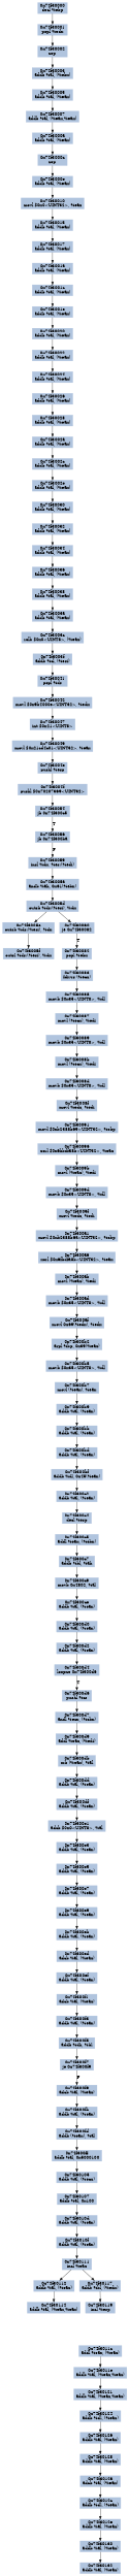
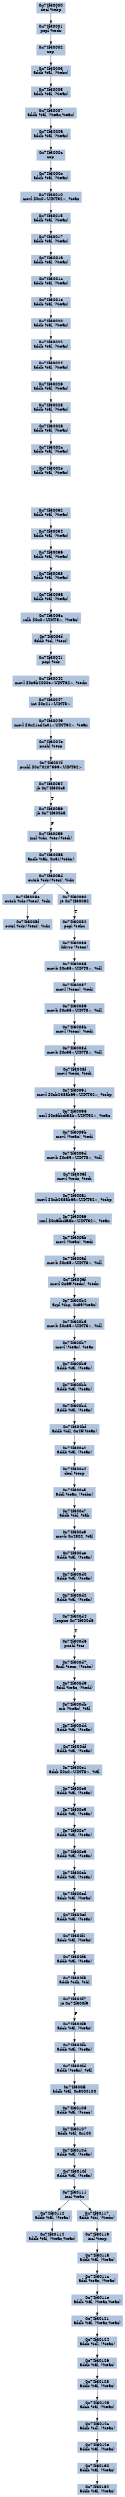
  digraph {
    node [color=lightsteelblue fillcolor=lightsteelblue shape=rectangle style=filled]
    edge [color="#000000"]
    n1 [label="0x74f30000\ndecl %ebp"]
    n2 [label="0x74f30001\npopl %edx"]
    n3 [label="0x74f30002\nnop "]
    n4 [label="0x74f30003\naddb %al, (%ebx)"]
    n5 [label="0x74f30005\naddb %al, (%eax)"]
    n6 [label="0x74f30007\naddb %al, (%eax,%eax)"]
    n7 [label="0x74f3000a\naddb %al, (%eax)"]
    n8 [label="0x74f3000c\nnop "]
    n9 [label="0x74f3000e\naddb %al, (%eax)"]
    n10 [label="0x74f30010\nmovl $0x0<UINT32>, %eax"]
    n11 [label="0x74f30015\naddb %al, (%eax)"]
    n12 [label="0x74f30017\naddb %al, (%eax)"]
    n13 [label="0x74f3001a\naddb %al, (%eax)"]
    n14 [label="0x74f3001c\naddb %al, (%eax)"]
    n15 [label="0x74f3001e\naddb %al, (%eax)"]
    n16 [label="0x74f30020\naddb %al, (%eax)"]
    n17 [label="0x74f30022\naddb %al, (%eax)"]
    n18 [label="0x74f30024\naddb %al, (%eax)"]
    n19 [label="0x74f30026\naddb %al, (%eax)"]
    n20 [label="0x74f30028\naddb %al, (%eax)"]
    n21 [label="0x74f3002a\naddb %al, (%eax)"]
    n22 [label="0x74f3002c\naddb %al, (%eax)"]
    n23 [label="0x74f3002e\naddb %al, (%eax)"]
-   n24 [label="0x74f30030\naddb %al, (%eax)"]
    n25 [label="0x74f30032\naddb %al, (%eax)"]
    n26 [label="0x74f30034\naddb %al, (%eax)"]
    n27 [label="0x74f30036\naddb %al, (%eax)"]
    n28 [label="0x74f30038\naddb %al, (%eax)"]
    n29 [label="0x74f3003a\naddb %al, (%eax)"]
    n30 [label="0x74f3003c\nrolb $0x0<UINT8>, (%eax)"]
    n31 [label="0x74f3003f\naddb %cl, (%esi)"]
    n32 [label="0x74f30041\npopl %ds"]
    n33 [label="0x74f30042\nmovl $0x9b4000e<UINT32>, %edx"]
    n34 [label="0x74f30047\nint $0x21<UINT8>"]
    n35 [label="0x74f30049\nmovl $0x21cd4c01<UINT32>, %eax"]
    n36 [label="0x74f3004e\npushl %esp"]
    n37 [label="0x74f3004f\npushl $0x70207369<UINT32>"]
    n38 [label="0x74f30054\njb 0x74f300c5"]
    n39 [label="0x74f30056\njb 0x74f300ba"]
    n40 [label="0x74f30059\ninsl %dx, %es:(%edi)"]
    n41 [label="0x74f3005a\nandb %ah, 0x61(%ebx)"]
    n42 [label="0x74f3005d\noutsb %ds:(%esi), %dx"]
    n43 [label="0x74f3005e\noutsb %ds:(%esi), %dx"]
    n44 [label="0x74f30060\nje 0x74f30082"]
    n45 [label="0x74f3005f\noutsl %ds:(%esi), %dx"]
    n46 [label="0x74f30082\npopl %ebx"]
    n47 [label="0x74f30083\nfdivrs (%ecx)"]
    n48 [label="0x74f30085\nmovb $0x35<UINT8>, %dl"]
    n49 [label="0x74f30087\nmovl (%ecx), %edi"]
    n50 [label="0x74f30089\nmovb $0x35<UINT8>, %dl"]
    n51 [label="0x74f3008b\nmovl (%ecx), %edi"]
    n52 [label="0x74f3008d\nmovb $0x35<UINT8>, %dl"]
    n53 [label="0x74f3008f\nmovl %edx, %edi"]
    n54 [label="0x74f30091\nmovl $0xb2388b69<UINT32>, %ebp"]
    n55 [label="0x74f30096\nxorl $0x6bbdfa8b<UINT32>, %eax"]
    n56 [label="0x74f3009b\nmovl (%eax), %edi"]
    n57 [label="0x74f3009d\nmovb $0x35<UINT8>, %dl"]
    n58 [label="0x74f3009f\nmovl %edx, %edi"]
    n59 [label="0x74f300a1\nmovl $0xb2388b6a<UINT32>, %ebp"]
    n60 [label="0x74f300a6\nxorl $0x6fbdfa8b<UINT32>, %eax"]
    n61 [label="0x74f300ab\nmovl (%eax), %edi"]
    n62 [label="0x74f300ad\nmovb $0x35<UINT8>, %dl"]
    n63 [label="0x74f300af\nmovl 0x69(%edx), %edx"]
    n64 [label="0x74f300b2\narpl %bp, 0x39(%eax)"]
    n65 [label="0x74f300b5\nmovb $0x35<UINT8>, %dl"]
    n66 [label="0x74f300b7\nmovl (%eax), %eax"]
    n67 [label="0x74f300b9\naddb %al, (%eax)"]
    n68 [label="0x74f300bb\naddb %al, (%eax)"]
    n69 [label="0x74f300bd\naddb %al, (%eax)"]
    n70 [label="0x74f300bf\naddb %dl, 0x45(%eax)"]
    n71 [label="0x74f300c2\naddb %al, (%eax)"]
    n72 [label="0x74f300c4\ndecl %esp"]
    n73 [label="0x74f300c5\naddl %eax, (%ebx)"]
    n74 [label="0x74f300c7\naddb %bl, %ah"]
    n75 [label="0x74f300c9\nmovb 0x4802, %al"]
    n76 [label="0x74f300ce\naddb %al, (%eax)"]
    n77 [label="0x74f300d0\naddb %al, (%eax)"]
    n78 [label="0x74f300d2\naddb %al, (%eax)"]
    n79 [label="0x74f300d4\nloopne 0x74f300d6"]
    n80 [label="0x74f300d6\npushl %cs"]
    n81 [label="0x74f300d7\nandl %ecx, (%ebx)"]
    n82 [label="0x74f300d9\naddl %eax, (%edi)"]
    n83 [label="0x74f300db\norb (%eax), %al"]
    n84 [label="0x74f300dd\naddb %al, (%eax)"]
    n85 [label="0x74f300df\naddb %al, (%eax)"]
    n86 [label="0x74f300e1\nadcb $0x0<UINT8>, %al"]
    n87 [label="0x74f300e3\naddb %al, (%eax)"]
    n88 [label="0x74f300e5\naddb %al, (%eax)"]
    n89 [label="0x74f300e7\naddb %al, (%eax)"]
    n90 [label="0x74f300e9\naddb %al, (%eax)"]
    n91 [label="0x74f300eb\naddb %al, (%eax)"]
    n92 [label="0x74f300ed\nadcb %al, (%eax)"]
    n93 [label="0x74f300ef\naddb %al, (%eax)"]
    n94 [label="0x74f300f1\nadcb %al, (%eax)"]
    n95 [label="0x74f300f3\naddb %al, (%eax)"]
    n96 [label="0x74f300f5\naddb %dh, %bl"]
    n97 [label="0x74f300f7\nje 0x74f300f9"]
    n98 [label="0x74f300f9\nadcb %al, (%eax)"]
    n99 [label="0x74f300fb\naddb %al, (%eax)"]
    n100 [label="0x74f300fd\naddb (%eax), %al"]
    n101 [label="0x74f300ff\naddb %al, 0x5000100"]
    n102 [label="0x74f30105\naddb %al, (%ecx)"]
    n103 [label="0x74f30107\naddb %al, 0x100"]
    n104 [label="0x74f3010d\naddb %al, (%eax)"]
    n105 [label="0x74f3010f\naddb %al, (%eax)"]
    n106 [label="0x74f30111\nincl %eax"]
    n107 [label="0x74f30112\naddb %al, (%eax)"]
    n108 [label="0x74f30117\naddb %bl, (%edx)"]
    n109 [label="0x74f30114\naddb %al, (%eax,%eax)"]
    n110 [label="0x74f30119\nincl %esp"]
+   n111 [label="0x74f3011a\naddb %al, (%eax)"]
    n112 [label="0x74f3011c\naddl %eax, (%eax)"]
    n113 [label="0x74f3011e\naddb %al, (%eax,%eax)"]
    n114 [label="0x74f30121\naddb %al, (%eax,%eax)"]
    n115 [label="0x74f30124\naddb %dl, (%eax)"]
    n116 [label="0x74f30126\naddb %al, (%eax)"]
    n117 [label="0x74f30128\naddb %al, (%eax)"]
    n118 [label="0x74f3012a\nadcb %al, (%eax)"]
    n119 [label="0x74f3012c\naddb %dl, (%eax)"]
    n120 [label="0x74f3012e\naddb %al, (%eax)"]
    n121 [label="0x74f30130\naddb %al, (%eax)"]
    n122 [label="0x74f30132\naddb %al, (%eax)"]
    n1 -> n2
    n2 -> n3
    n3 -> n4
    n4 -> n5
    n5 -> n6
    n6 -> n7
    n7 -> n8
    n8 -> n9
    n9 -> n10
    n10 -> n11
    n11 -> n12
    n12 -> n13
    n13 -> n14
    n14 -> n15
    n15 -> n16
    n16 -> n17
    n17 -> n18
    n18 -> n19
    n19 -> n20
    n20 -> n21
    n21 -> n22
    n22 -> n23
-   n23 -> n24
-   n24 -> n25
    n25 -> n26
    n26 -> n27
    n27 -> n28
    n28 -> n29
    n29 -> n30
    n30 -> n31
    n31 -> n32
    n32 -> n33
    n33 -> n34
    n34 -> n35
    n35 -> n36
    n36 -> n37
    n37 -> n38
    n38 -> n39 [label=T]
    n39 -> n40 [label=F]
    n40 -> n41
    n41 -> n42
    n42 -> n43
    n42 -> n44
    n43 -> n45
    n44 -> n46 [label=T]
    n46 -> n47
    n47 -> n48
    n48 -> n49
    n49 -> n50
    n50 -> n51
    n51 -> n52
    n52 -> n53
    n53 -> n54
    n54 -> n55
    n55 -> n56
    n56 -> n57
    n57 -> n58
    n58 -> n59
    n59 -> n60
    n60 -> n61
    n61 -> n62
    n62 -> n63
    n63 -> n64
    n64 -> n65
    n65 -> n66
    n66 -> n67
    n67 -> n68
    n68 -> n69
    n69 -> n70
    n70 -> n71
    n71 -> n72
    n72 -> n73
    n73 -> n74
    n74 -> n75
    n75 -> n76
    n76 -> n77
    n77 -> n78
    n78 -> n79
    n79 -> n80 [label=T]
    n80 -> n81
    n81 -> n82
    n82 -> n83
    n83 -> n84
    n84 -> n85
    n85 -> n86
    n86 -> n87
    n87 -> n88
    n88 -> n89
    n89 -> n90
    n90 -> n91
    n91 -> n92
    n92 -> n93
    n93 -> n94
    n94 -> n95
    n95 -> n96
    n96 -> n97
    n97 -> n98 [label=F]
    n98 -> n99
    n99 -> n100
    n100 -> n101
    n101 -> n102
    n102 -> n103
    n103 -> n104
    n104 -> n105
    n105 -> n106
    n106 -> n107
    n106 -> n108
    n107 -> n109
    n108 -> n110
+   n110 -> n111
+   n111 -> n112
    n112 -> n113
    n113 -> n114
    n114 -> n115
    n115 -> n116
    n116 -> n117
    n117 -> n118
    n118 -> n119
    n119 -> n120
    n120 -> n121
    n121 -> n122
  }
